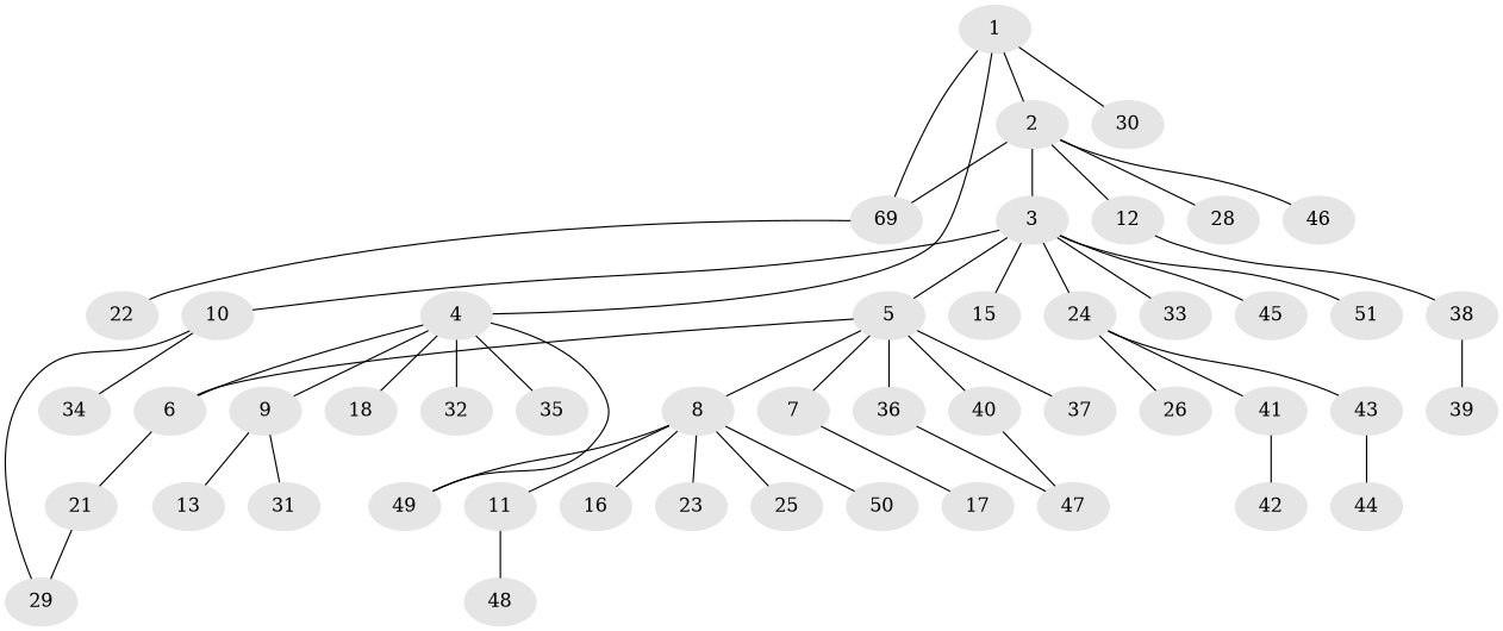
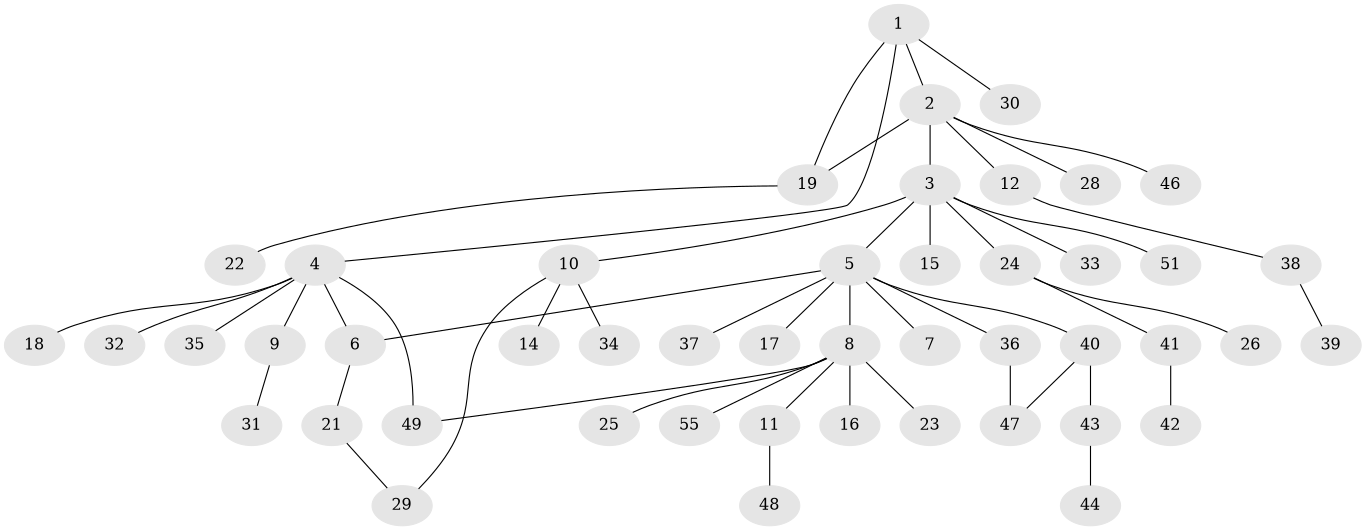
  graph {
    node [color=gray90 style=filled]
    1
    2
    4
-   19 [label=69]
+   19
    30
    3
    12
    28
    46
    6
    9
    18
    32
    35
    49
    22
    5
    10
    15
    24
    33
-   45
    51
    38
    39
    7
    8
    36
    37
    40
+   14
    29
    34
    26
    41
    21
-   13
    31
    17
    11
    16
    23
    25
-   50
+   50 [label=55]
    47
    43
    48
    42
    44
    1 -- 2
    1 -- 4
    1 -- 19
    1 -- 30
    2 -- 19
    2 -- 3
    2 -- 12
    2 -- 28
    2 -- 46
    4 -- 6
    4 -- 9
    4 -- 18
    4 -- 32
    4 -- 35
    4 -- 49
    19 -- 22
    3 -- 5
    3 -- 10
    3 -- 15
    3 -- 24
    3 -- 33
-   3 -- 45
    3 -- 51
    12 -- 38
    6 -- 21
-   9 -- 13
    9 -- 31
    5 -- 6
    5 -- 7
    5 -- 8
    5 -- 36
    5 -- 37
    5 -- 40
+   10 -- 14
    10 -- 29
    10 -- 34
    24 -- 26
    24 -- 41
    38 -- 39
-   7 -- 17
+   5 -- 17
    8 -- 49
    8 -- 11
    8 -- 16
    8 -- 23
    8 -- 25
    8 -- 50
    36 -- 47
    40 -- 47
-   24 -- 43
+   40 -- 43
    41 -- 42
    21 -- 29
    11 -- 48
    43 -- 44
  }
